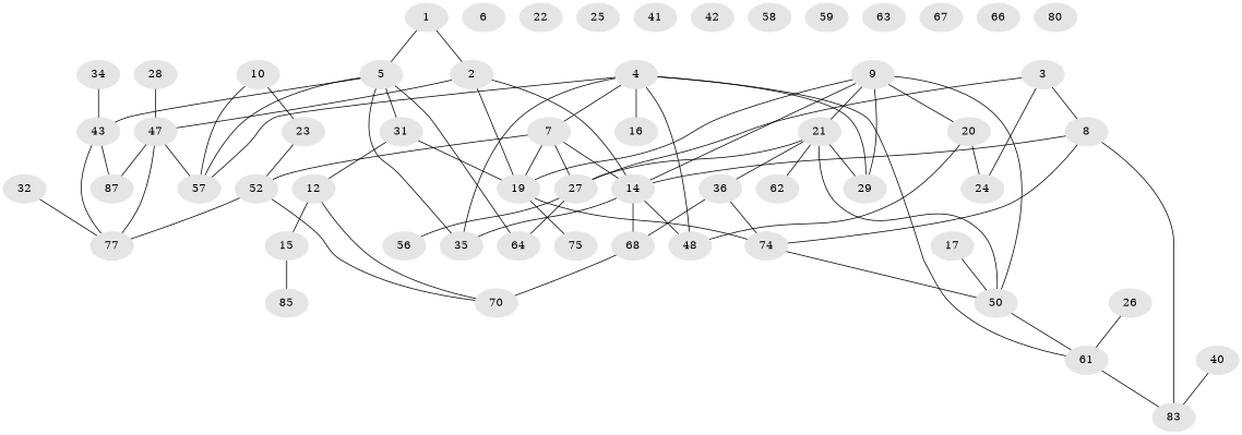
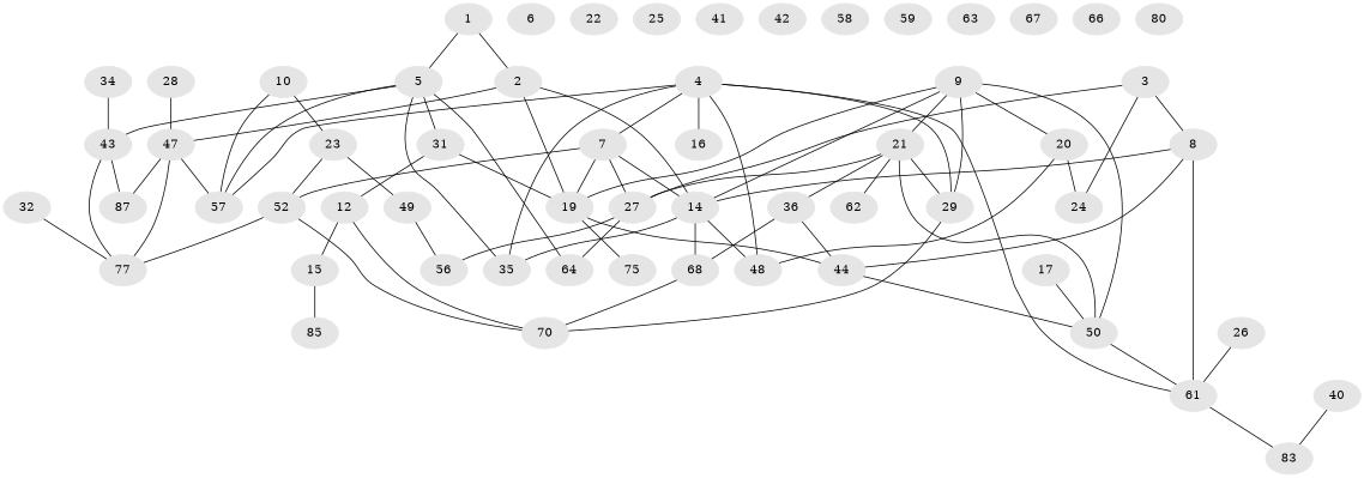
  graph {
    node [color=gray90 style=filled]
    1 [super="+37"]
    2 [super="+76"]
    5 [super="+18"]
    14 [super="+33"]
    19 [super="+38"]
    47 [super="+73"]
    35 [super="+74"]
    57 [super="+79"]
    n9 [label=31 super="+60"]
    43 [super="+66"]
    64
    48
    68
-   44 [super="+55" label=74]
+   44 [super="+55"]
    75
    77
    87
    3 [super="+84"]
    8 [super="+13"]
    24
    27 [super="+31"]
    83
    56 [super="+86"]
    4 [super="+72"]
    7 [super="+30"]
    16
    29 [super="+39"]
    61 [super="+82"]
    52 [super="+71"]
    70 [super="+81"]
    12
    6
    50
    9 [super="+53"]
    20 [super="+54"]
    21 [super="+51"]
    36 [super="+46"]
    62 [super="+78"]
    23 [super="+45"]
+   49
    10
    15 [super="+65"]
    85
    17
    22
    25
    26
    28
    32
    34
    40
    41
    42
    58
    59
    63
    67
    n58 [label=66]
    80
    1 -- 2
    1 -- 5
    2 -- 14
    2 -- 19
    2 -- 47
    5 -- 35
    5 -- 57 [weight=2]
    5 -- n9 [weight=2]
    5 -- 43
    5 -- 64
    14 -- 35
    14 -- 48
    14 -- 68
    19 -- 44
    19 -- 75
    47 -- 57
    47 -- 77
    47 -- 87
    n9 -- 19
    n9 -- 12
    43 -- 77
    43 -- 87
    68 -- 70
    44 -- 50
    3 -- 8
    3 -- 24
    3 -- 27
    8 -- 14
    8 -- 44
-   8 -- 83
+   8 -- 61
    27 -- 64
    27 -- 56
    4 -- 35
    4 -- 57
    4 -- 48
    4 -- 7
    4 -- 16
    4 -- 29
    4 -- 61
    7 -- 14
    7 -- 19
    7 -- 27
    7 -- 52
+   29 -- 70
    61 -- 83
    52 -- 77
    52 -- 70
    12 -- 70
    12 -- 15
    50 -- 61
    9 -- 14
    9 -- 19
    9 -- 29
    9 -- 50
    9 -- 20
    9 -- 21
    20 -- 48
    20 -- 24
    21 -- 27
    21 -- 29
    21 -- 50
    21 -- 36
    21 -- 62
    36 -- 68
    36 -- 44
    23 -- 52 [weight=2]
+   23 -- 49
+   49 -- 56
    10 -- 57
    10 -- 23
    15 -- 85
    17 -- 50
    26 -- 61
    28 -- 47
    32 -- 77
    34 -- 43
    40 -- 83
  }
